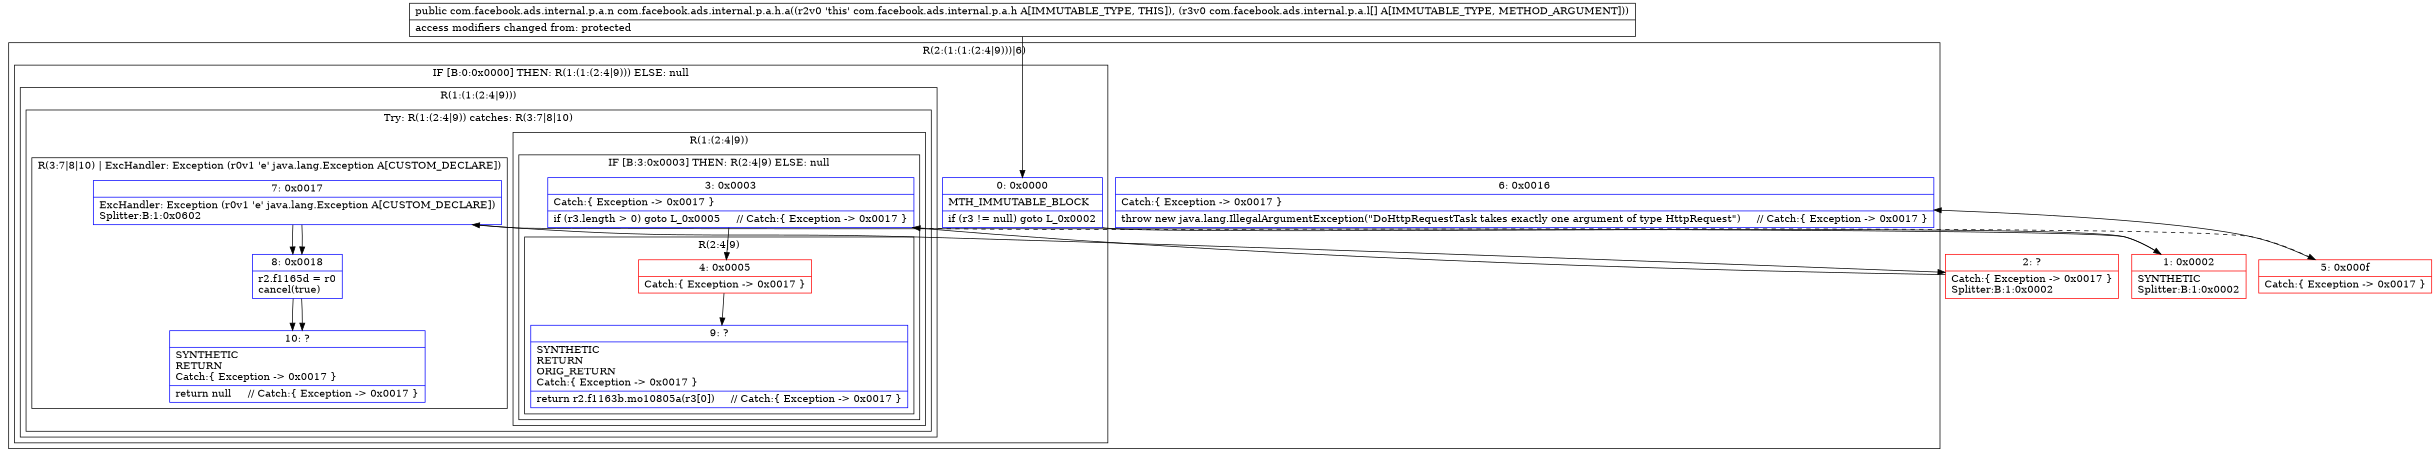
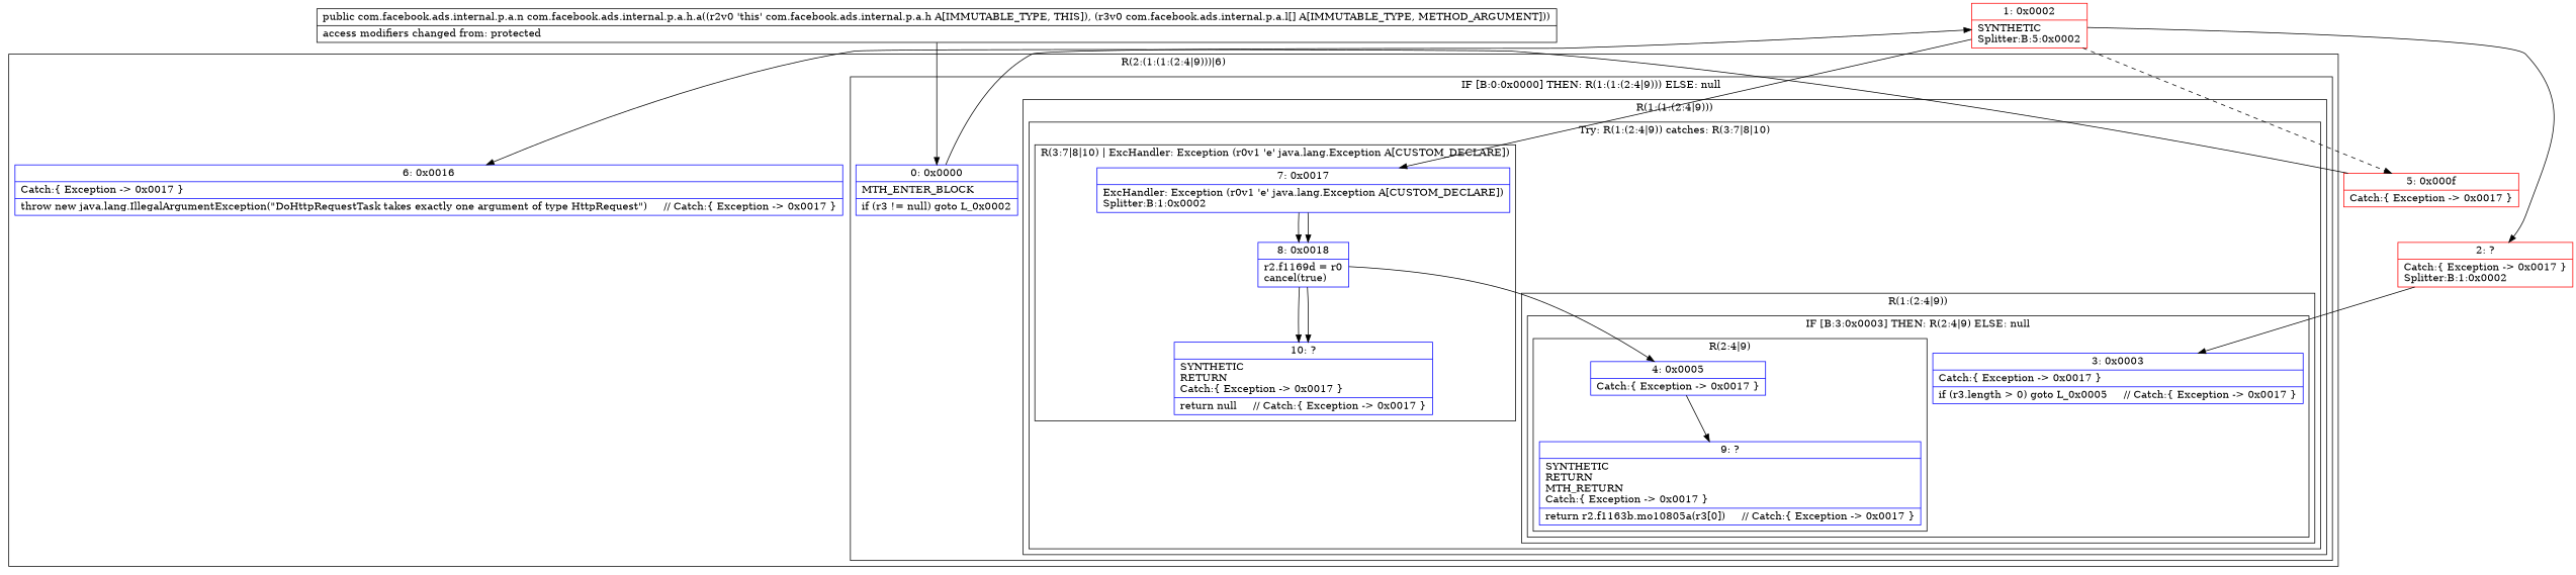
  digraph {
    node [color=blue shape=record]
-   n1 [color=red label="{4\:\ 0x0005|Catch:\{ Exception \-\> 0x0017 \}\l}"]
-   n2 [label="{9\:\ ?|SYNTHETIC\lRETURN\lORIG_RETURN\lCatch:\{ Exception \-\> 0x0017 \}\l|return r2.f1163b.mo10805a(r3[0])     \/\/ Catch:\{ Exception \-\> 0x0017 \}\l}"]
+   n1 [label="{4\:\ 0x0005|Catch:\{ Exception \-\> 0x0017 \}\l}"]
+   n2 [label="{9\:\ ?|SYNTHETIC\lRETURN\lMTH_RETURN\lCatch:\{ Exception \-\> 0x0017 \}\l|return r2.f1163b.mo10805a(r3[0])     \/\/ Catch:\{ Exception \-\> 0x0017 \}\l}"]
    n3 [label="{3\:\ 0x0003|Catch:\{ Exception \-\> 0x0017 \}\l|if (r3.length \> 0) goto L_0x0005     \/\/ Catch:\{ Exception \-\> 0x0017 \}\l}"]
-   n4 [label="{7\:\ 0x0017|ExcHandler: Exception (r0v1 'e' java.lang.Exception A[CUSTOM_DECLARE])\lSplitter:B:1:0x0602\l}"]
-   n5 [label="{8\:\ 0x0018|r2.f1165d = r0\lcancel(true)\l}"]
+   n4 [label="{7\:\ 0x0017|ExcHandler: Exception (r0v1 'e' java.lang.Exception A[CUSTOM_DECLARE])\lSplitter:B:1:0x0002\l}"]
+   n5 [label="{8\:\ 0x0018|r2.f1169d = r0\lcancel(true)\l}"]
    n6 [label="{10\:\ ?|SYNTHETIC\lRETURN\lCatch:\{ Exception \-\> 0x0017 \}\l|return null     \/\/ Catch:\{ Exception \-\> 0x0017 \}\l}"]
-   n7 [label="{0\:\ 0x0000|MTH_IMMUTABLE_BLOCK\l|if (r3 != null) goto L_0x0002\l}"]
+   n7 [label="{0\:\ 0x0000|MTH_ENTER_BLOCK\l|if (r3 != null) goto L_0x0002\l}"]
    n8 [label="{6\:\ 0x0016|Catch:\{ Exception \-\> 0x0017 \}\l|throw new java.lang.IllegalArgumentException(\"DoHttpRequestTask takes exactly one argument of type HttpRequest\")     \/\/ Catch:\{ Exception \-\> 0x0017 \}\l}"]
    n9 [color=red label="{5\:\ 0x000f|Catch:\{ Exception \-\> 0x0017 \}\l}"]
-   n10 [color=red label="{1\:\ 0x0002|SYNTHETIC\lSplitter:B:1:0x0002\l}"]
+   n10 [color=red label="{1\:\ 0x0002|SYNTHETIC\lSplitter:B:5:0x0002\l}"]
    n11 [color=red label="{2\:\ ?|Catch:\{ Exception \-\> 0x0017 \}\lSplitter:B:1:0x0002\l}"]
    n12 [label="{public com.facebook.ads.internal.p.a.n com.facebook.ads.internal.p.a.h.a((r2v0 'this' com.facebook.ads.internal.p.a.h A[IMMUTABLE_TYPE, THIS]), (r3v0 com.facebook.ads.internal.p.a.l[] A[IMMUTABLE_TYPE, METHOD_ARGUMENT]))  | access modifiers changed from: protected\l}" color=""]
    subgraph cluster_1 {
      label="R(2:(1:(1:(2:4|9)))|6)"
      n8
      subgraph cluster_2 {
        label="IF [B:0:0x0000] THEN: R(1:(1:(2:4|9))) ELSE: null"
        n7
        subgraph cluster_3 {
          label="R(1:(1:(2:4|9)))"
          subgraph cluster_4 {
            label="Try: R(1:(2:4|9)) catches: R(3:7|8|10)"
            subgraph cluster_5 {
              label="R(1:(2:4|9))"
              subgraph cluster_6 {
                label="IF [B:3:0x0003] THEN: R(2:4|9) ELSE: null"
                n3
                subgraph cluster_7 {
                  label="R(2:4|9)"
                  n1
                  n2
                }
              }
            }
            subgraph cluster_8 {
              label="R(3:7|8|10) | ExcHandler: Exception (r0v1 'e' java.lang.Exception A[CUSTOM_DECLARE])\l"
              n4
              n5
              n6
            }
          }
        }
      }
    }
    subgraph cluster_9 {
      label="R(3:7|8|10) | ExcHandler: Exception (r0v1 'e' java.lang.Exception A[CUSTOM_DECLARE])\l"
    }
    n1 -> n2
-   n3 -> n1
-   n3 -> n9 [style=dashed]
+   n5 -> n1
+   n10 -> n9 [style=dashed]
    n4 -> n5
    n4 -> n5
    n5 -> n6
    n5 -> n6
    n7 -> n10
    n9 -> n8
    n10 -> n4
-   n4 -> n11
+   n10 -> n11
    n11 -> n3
    n12 -> n7
  }
